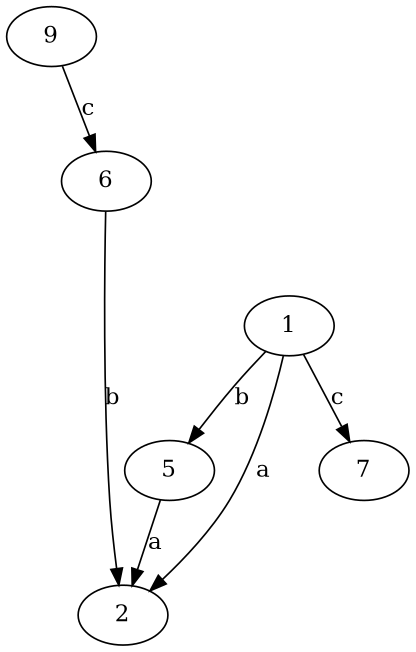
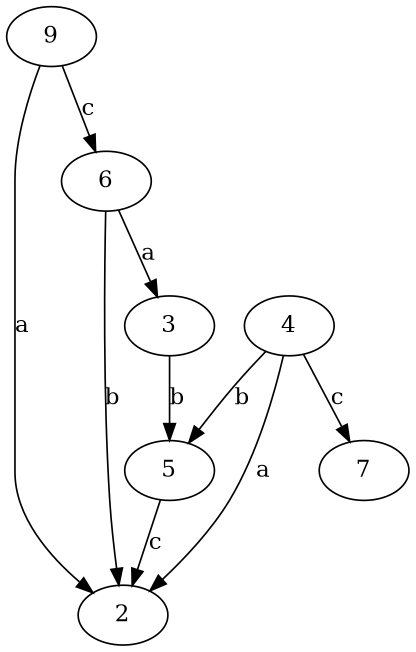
  strict digraph {
    n1 [label=9]
    2
    6
-   1
+   3
+   1 [label=4]
    5
    7
+   n1 -> 2 [label=a]
    n1 -> 6 [label=c]
    6 -> 2 [label=b]
+   6 -> 3 [label=a]
+   3 -> 5 [label=b]
    1 -> 2 [label=a]
    1 -> 5 [label=b]
    1 -> 7 [label=c]
-   5 -> 2 [label=a]
+   5 -> 2 [label=c]
  }
